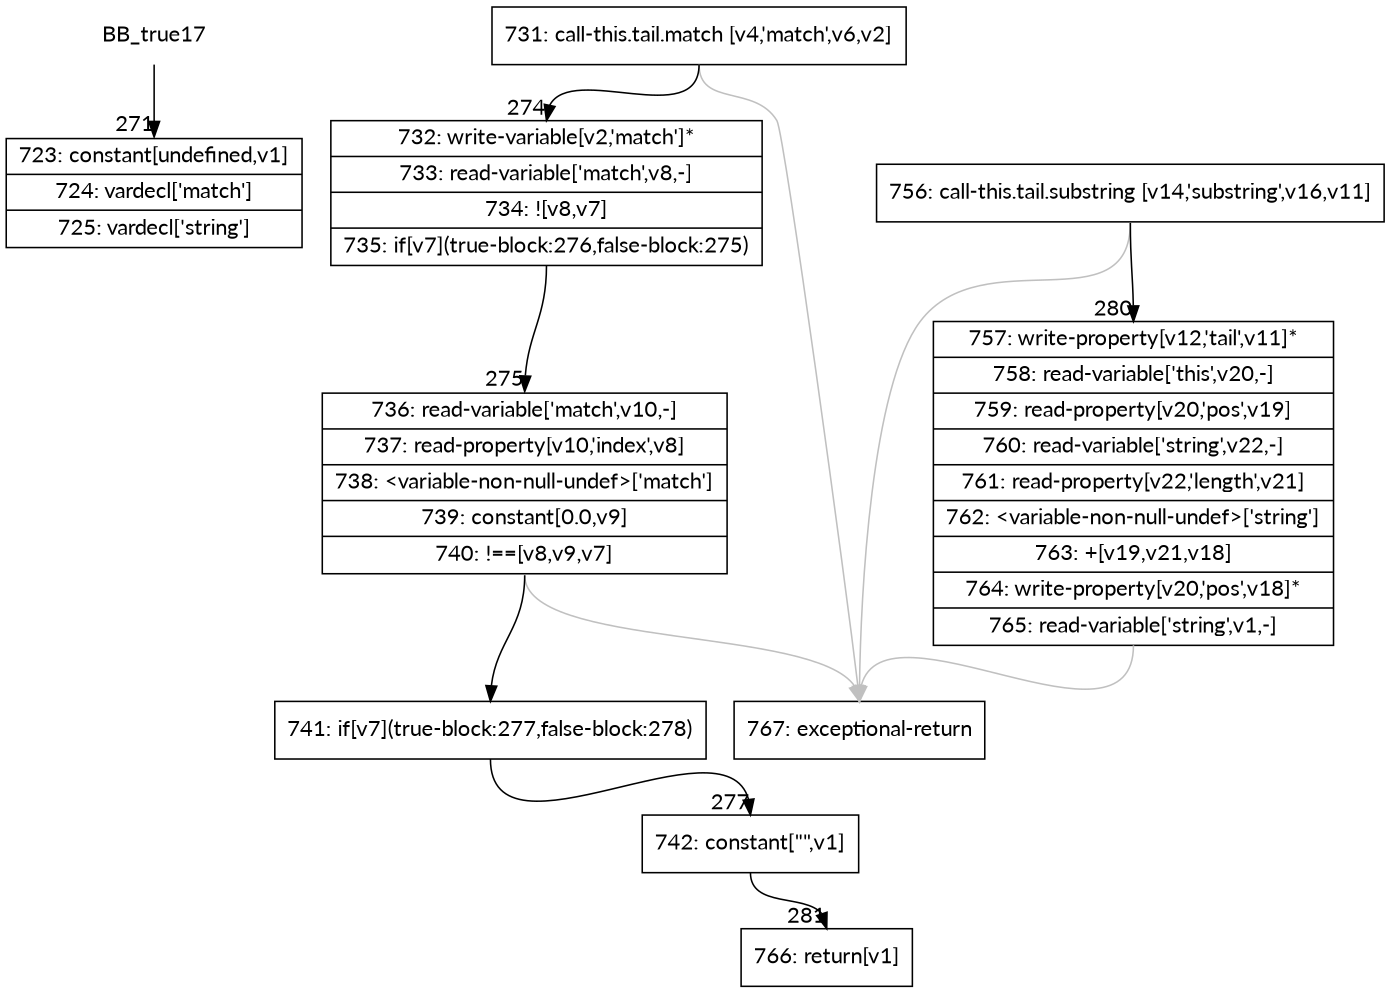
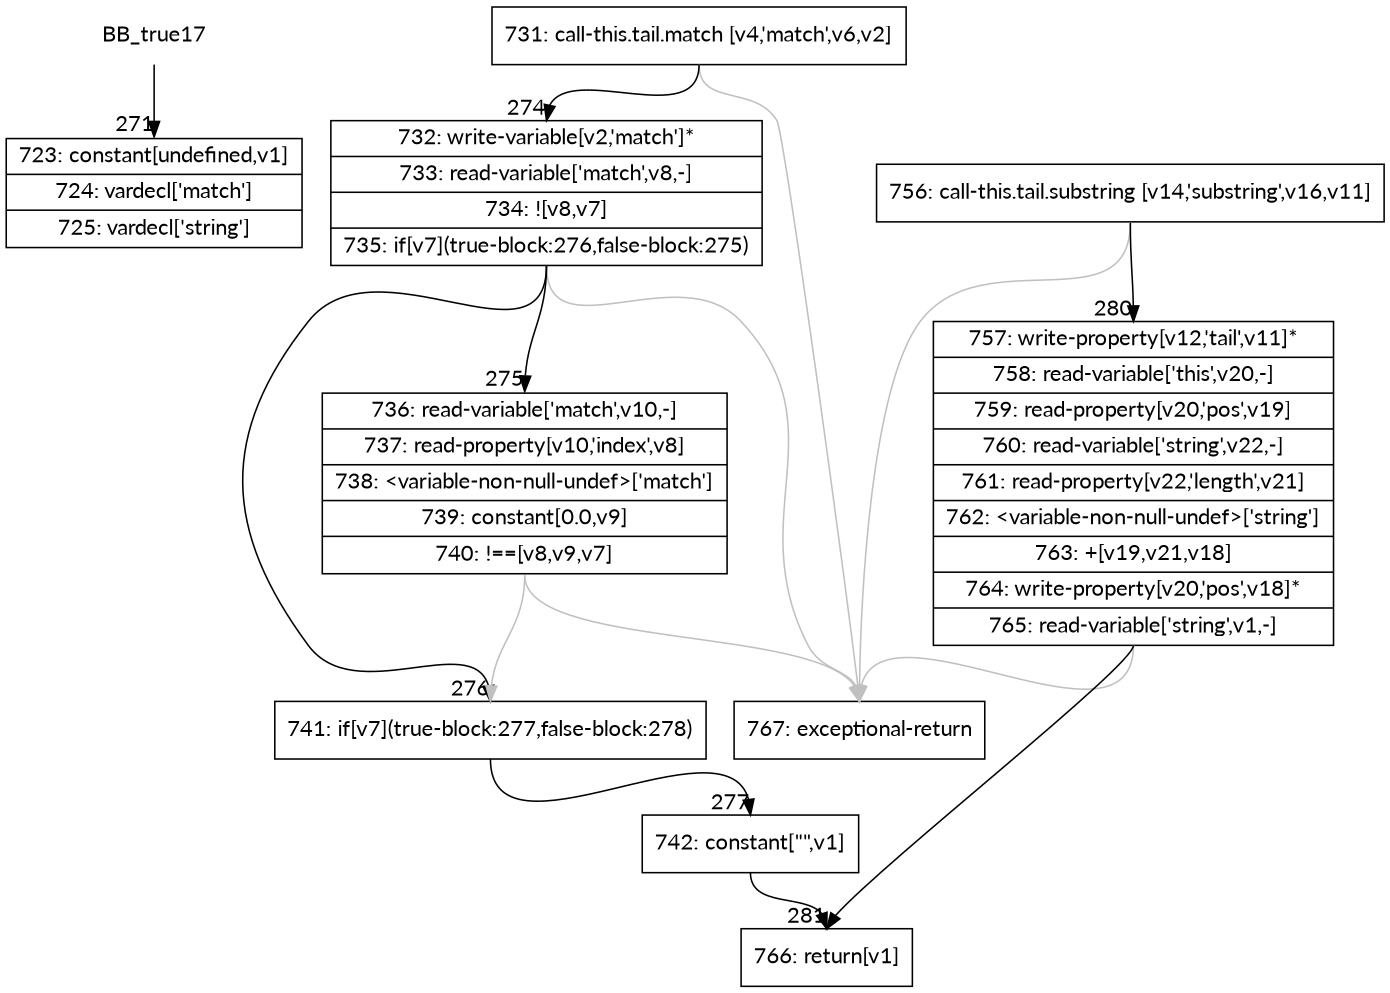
  digraph {
    fontname=Lato
    rankdir=TD
    node [fontname=Lato shape=record]
    edge [fontname=Lato headport=n tailport=s]
    n1 [label=BB_true17 shape=none]
    n2 [label="{723: constant[undefined,v1]|724: vardecl['match']|725: vardecl['string']}"]
    n3 [label="{731: call-this.tail.match [v4,'match',v6,v2]}"]
    n4 [label="{767: exceptional-return}"]
    n5 [label="{732: write-variable[v2,'match']*|733: read-variable['match',v8,-]|734: ![v8,v7]|735: if[v7](true-block:276,false-block:275)}"]
    n6 [label="{741: if[v7](true-block:277,false-block:278)}"]
    n7 [label="{736: read-variable['match',v10,-]|737: read-property[v10,'index',v8]|738: \<variable-non-null-undef\>['match']|739: constant[0.0,v9]|740: !==[v8,v9,v7]}"]
    n8 [label="{742: constant[\"\",v1]}"]
    n9 [label="{766: return[v1]}"]
    n10 [label="{756: call-this.tail.substring [v14,'substring',v16,v11]}"]
    n11 [label="{757: write-property[v12,'tail',v11]*|758: read-variable['this',v20,-]|759: read-property[v20,'pos',v19]|760: read-variable['string',v22,-]|761: read-property[v22,'length',v21]|762: \<variable-non-null-undef\>['string']|763: +[v19,v21,v18]|764: write-property[v20,'pos',v18]*|765: read-variable['string',v1,-]}"]
    n1 -> n2 [headlabel="    271"]
    n3 -> n4 [color=gray]
    n3 -> n5 [headlabel="      274"]
+   n5 -> n4 [color=gray]
+   n5 -> n6 [headlabel="      276"]
    n5 -> n7 [headlabel="      275"]
    n6 -> n8 [headlabel="      277"]
    n7 -> n4 [color=gray]
-   n7 -> n6
+   n7 -> n6 [color=gray]
    n8 -> n9 [headlabel="      281"]
    n10 -> n4 [color=gray]
    n10 -> n11 [headlabel="      280"]
    n11 -> n4 [color=gray]
+   n11 -> n9
  }
